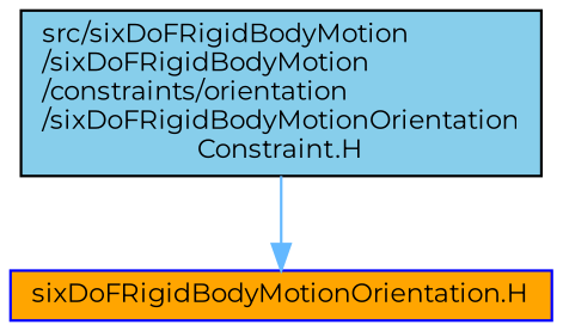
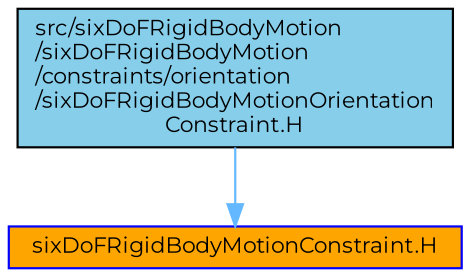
  digraph {
    fontname=Montserrat
    node [fontname=Montserrat fontsize=10 shape=box style=filled]
    n1 [color=black fillcolor=skyblue fontcolor=black height=0.2 label="src/sixDoFRigidBodyMotion\l/sixDoFRigidBodyMotion\l/constraints/orientation\l/sixDoFRigidBodyMotionOrientation\lConstraint.H" width=0.4]
-   n2 [color=blue fillcolor=orange height=0.2 label="sixDoFRigidBodyMotionOrientation.H" width=0.4]
+   n2 [color=blue fillcolor=orange height=0.2 label="sixDoFRigidBodyMotionConstraint.H" width=0.4]
    n1 -> n2 [color=steelblue1 fontname=Montserrat fontsize=10 labelfontname=Helvetica labelfontsize=10 style=solid]
  }
